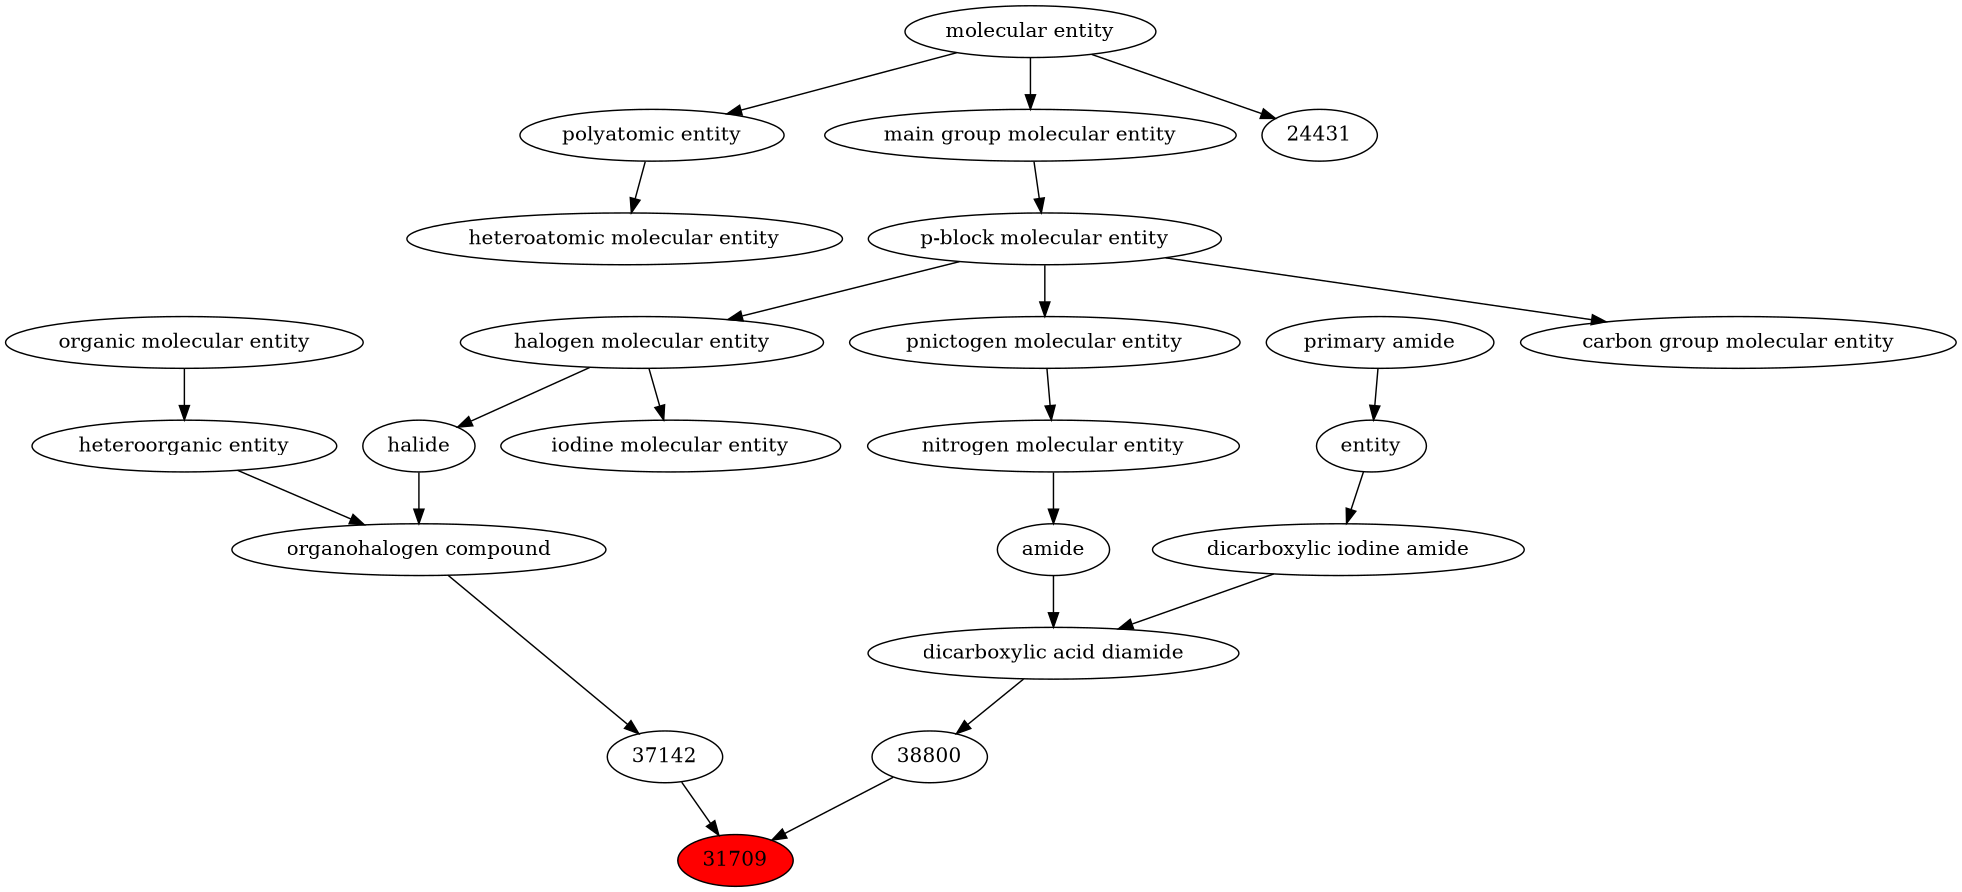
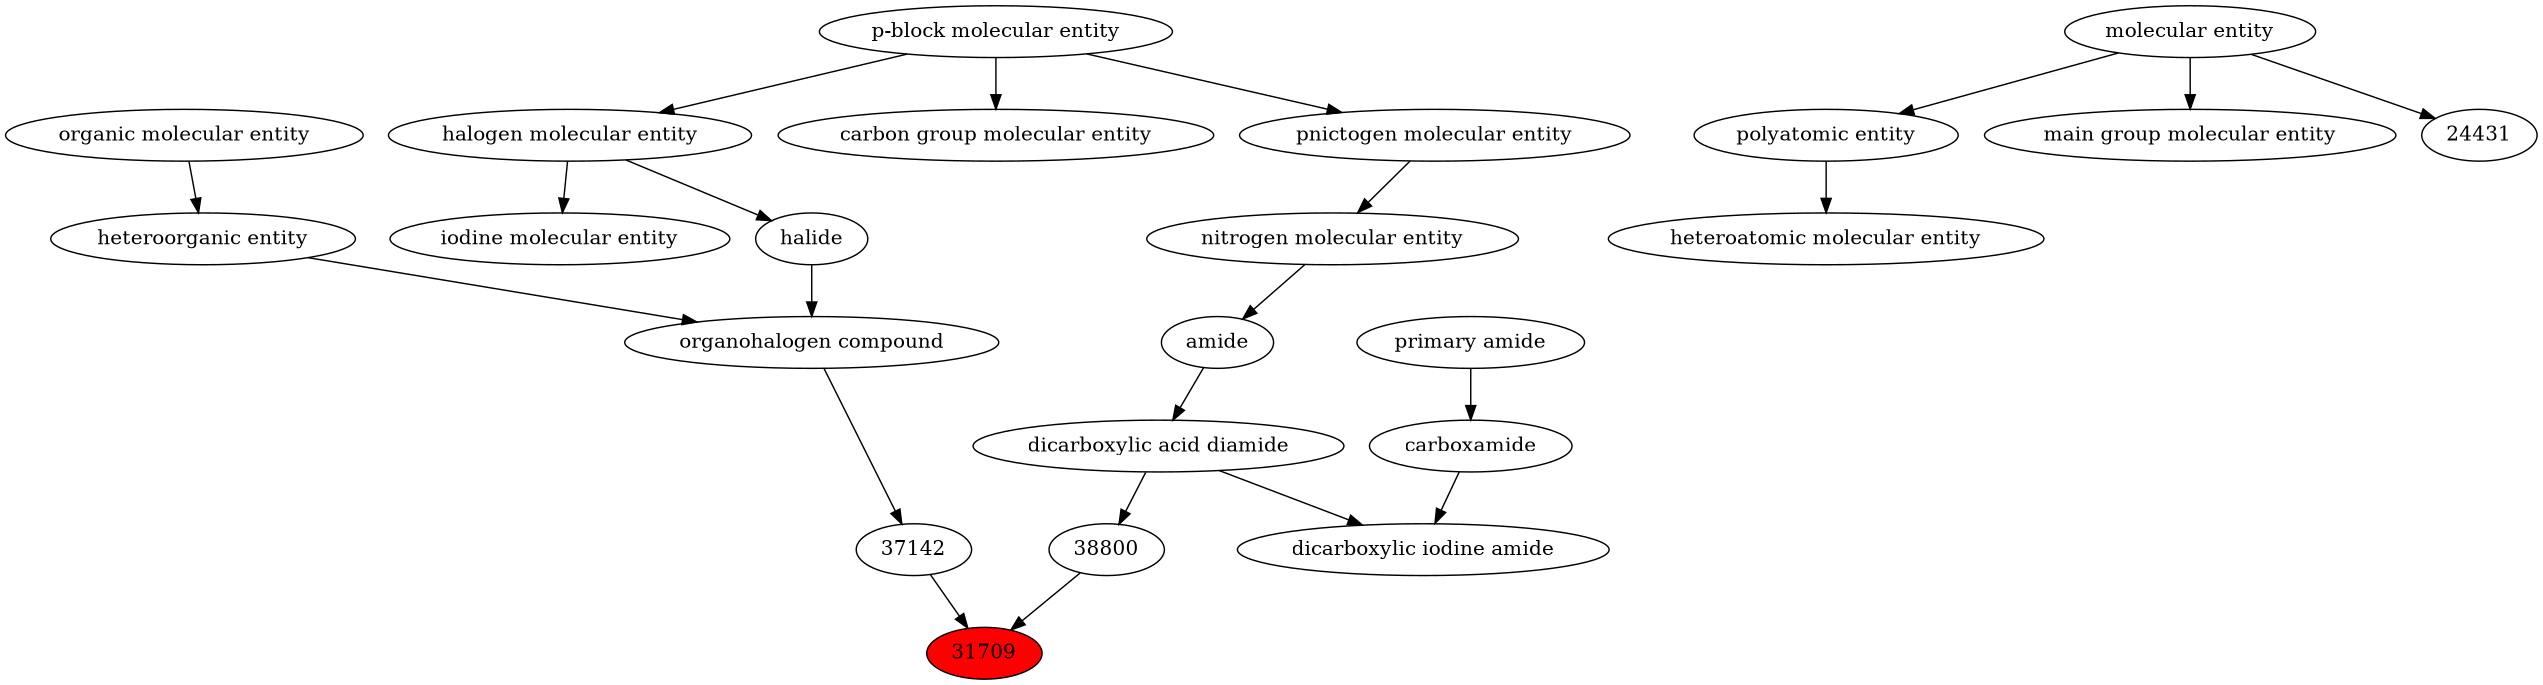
  digraph {
    n1 [fillcolor=red label=31709 style=filled]
    n2 [label=37142]
    n3 [label=38800]
    n4 [label="organohalogen compound"]
    n5 [label="iodine molecular entity"]
    n6 [label="dicarboxylic acid diamide"]
    n7 [label="heteroorganic entity"]
    n8 [label=halide]
    n9 [label="halogen molecular entity"]
    n10 [label="dicarboxylic iodine amide"]
    n11 [label="organic molecular entity"]
    n12 [label="heteroatomic molecular entity"]
    n13 [label="p-block molecular entity"]
    n14 [label="carbon group molecular entity"]
    n15 [label="pnictogen molecular entity"]
    n16 [label="nitrogen molecular entity"]
-   n17 [label=entity]
+   n17 [label=carboxamide]
    n18 [label="polyatomic entity"]
    n19 [label="main group molecular entity"]
    n20 [label="primary amide"]
    n21 [label="molecular entity"]
    n22 [label=24431]
    n23 [label=amide]
    n2 -> n1
    n3 -> n1
    n4 -> n2
    n6 -> n3
    n7 -> n4
    n8 -> n4
    n9 -> n5
    n9 -> n8
-   n10 -> n6
+   n6 -> n10
    n11 -> n7
    n13 -> n9
    n13 -> n14
    n13 -> n15
    n15 -> n16
    n16 -> n23
    n17 -> n10
    n18 -> n12
-   n19 -> n13
    n20 -> n17
    n21 -> n18
    n21 -> n19
    n21 -> n22
    n23 -> n6
  }
